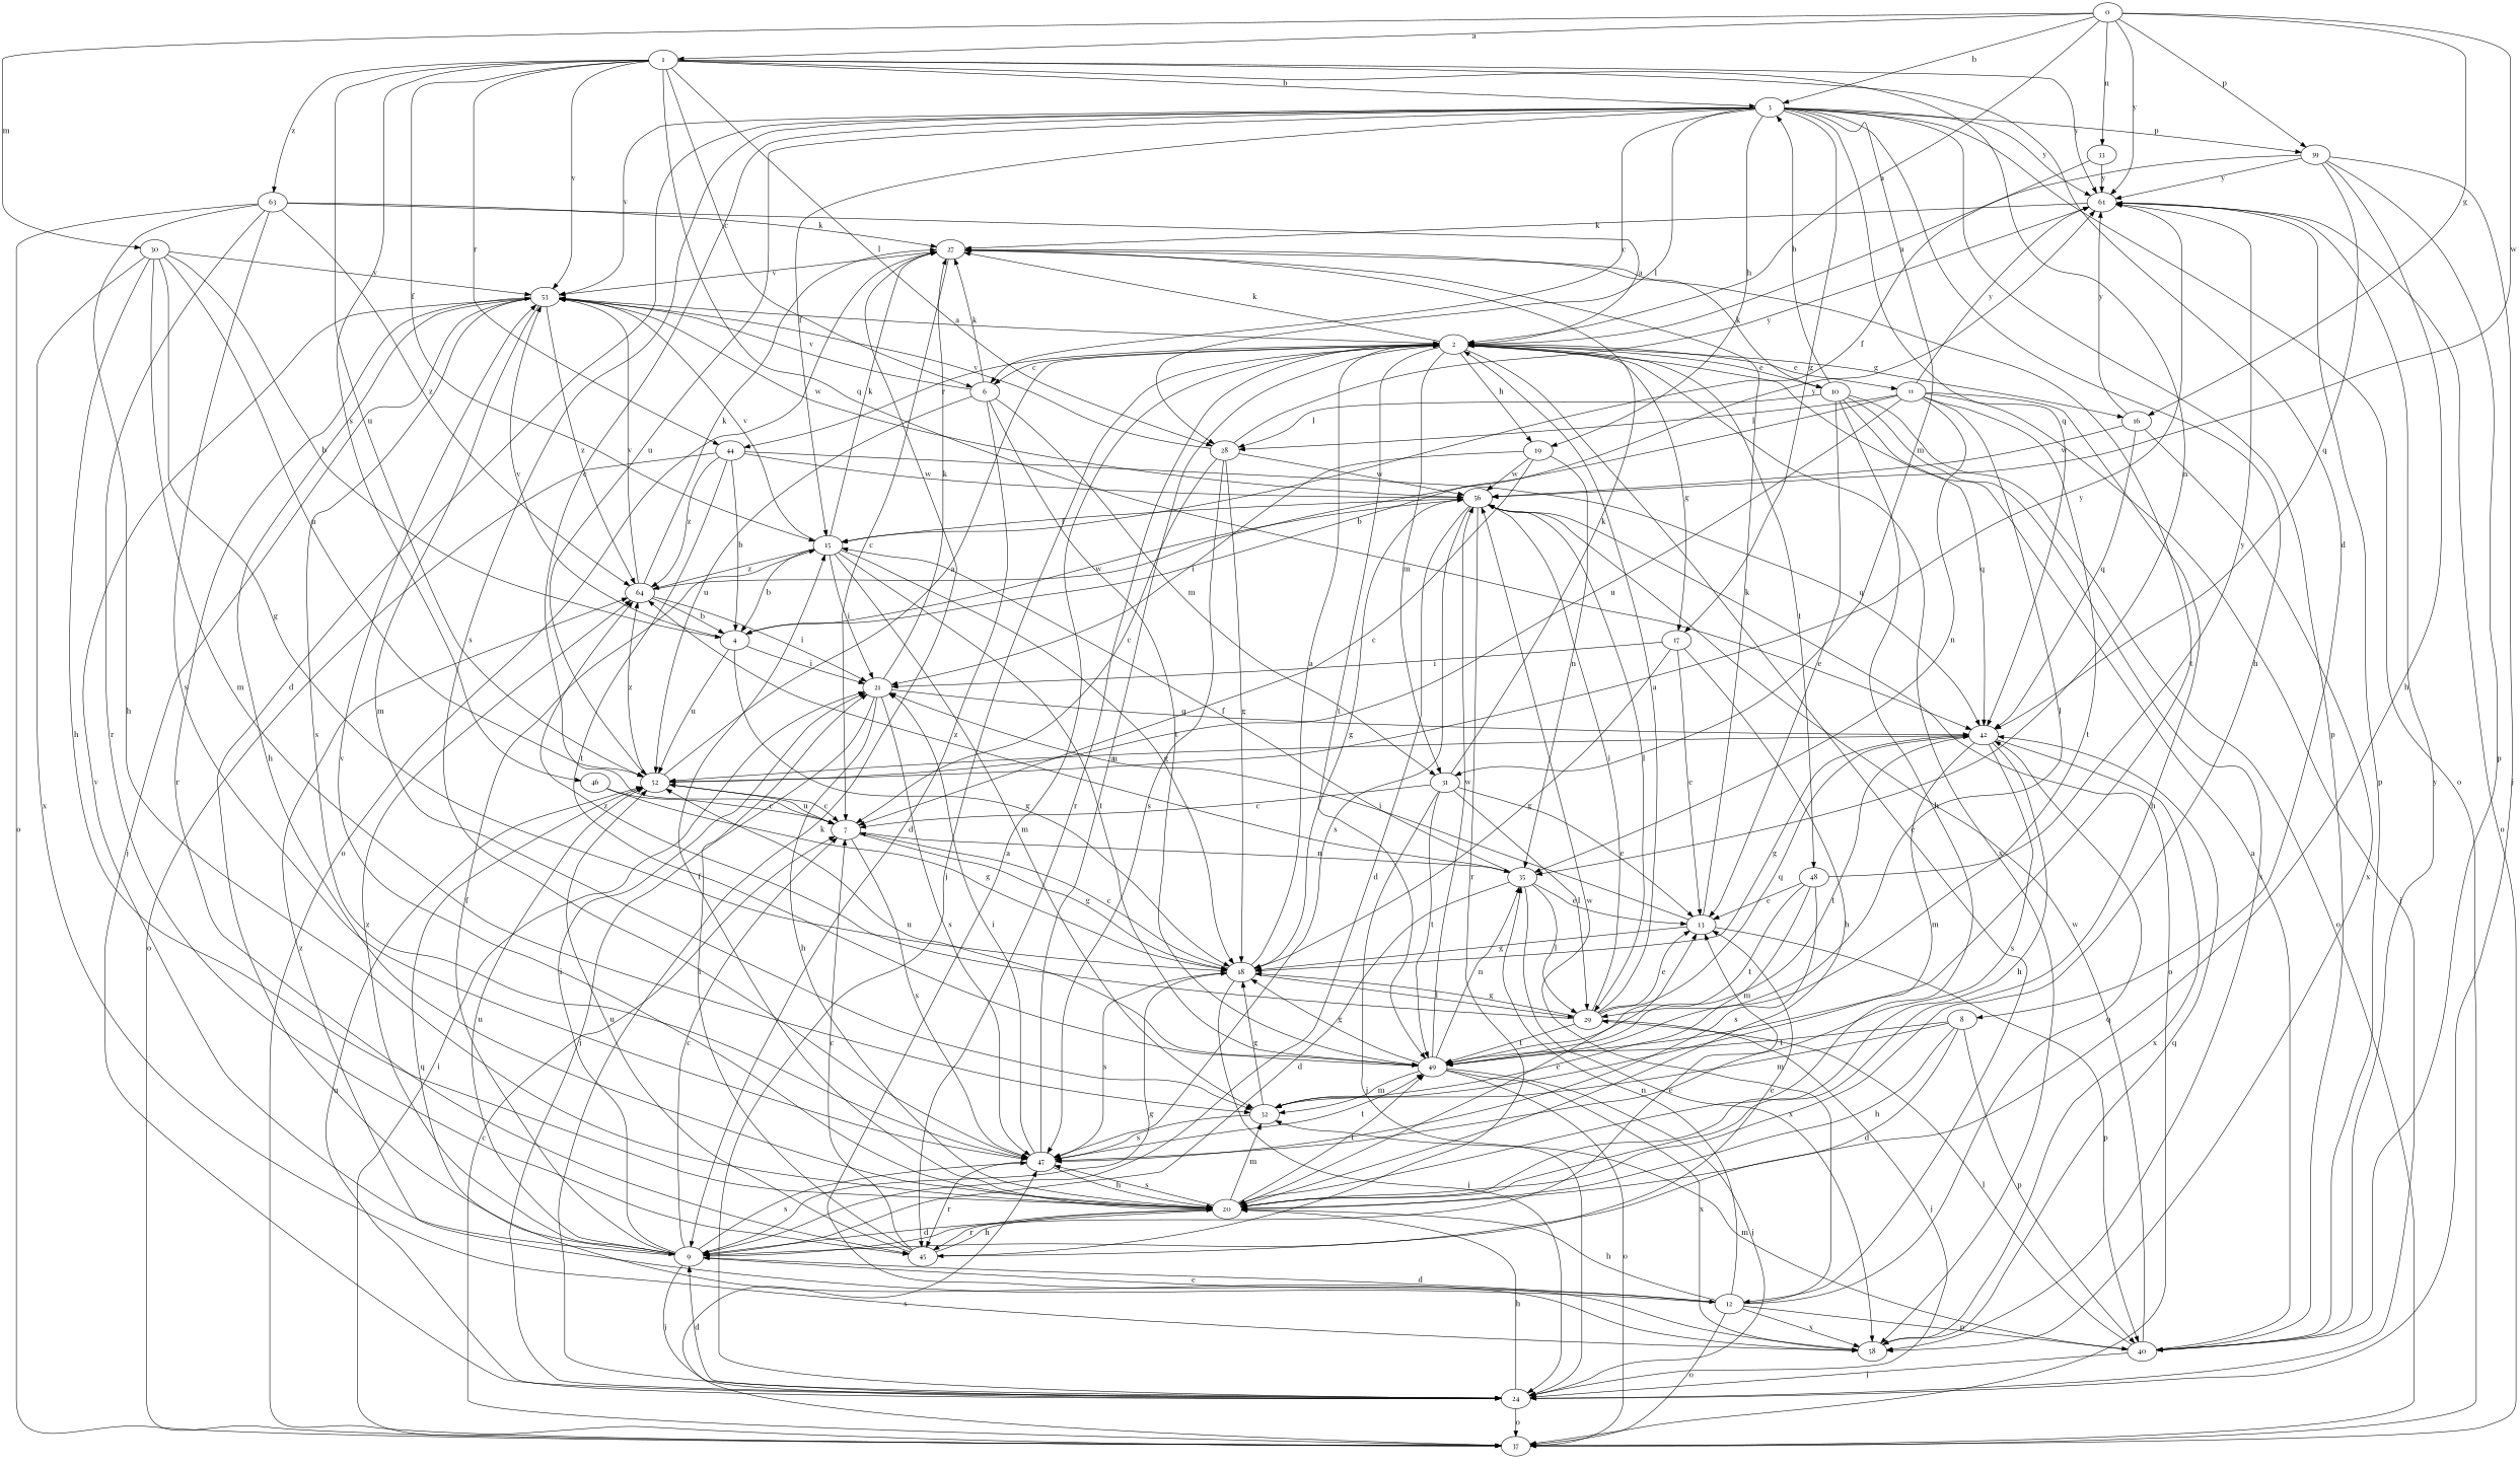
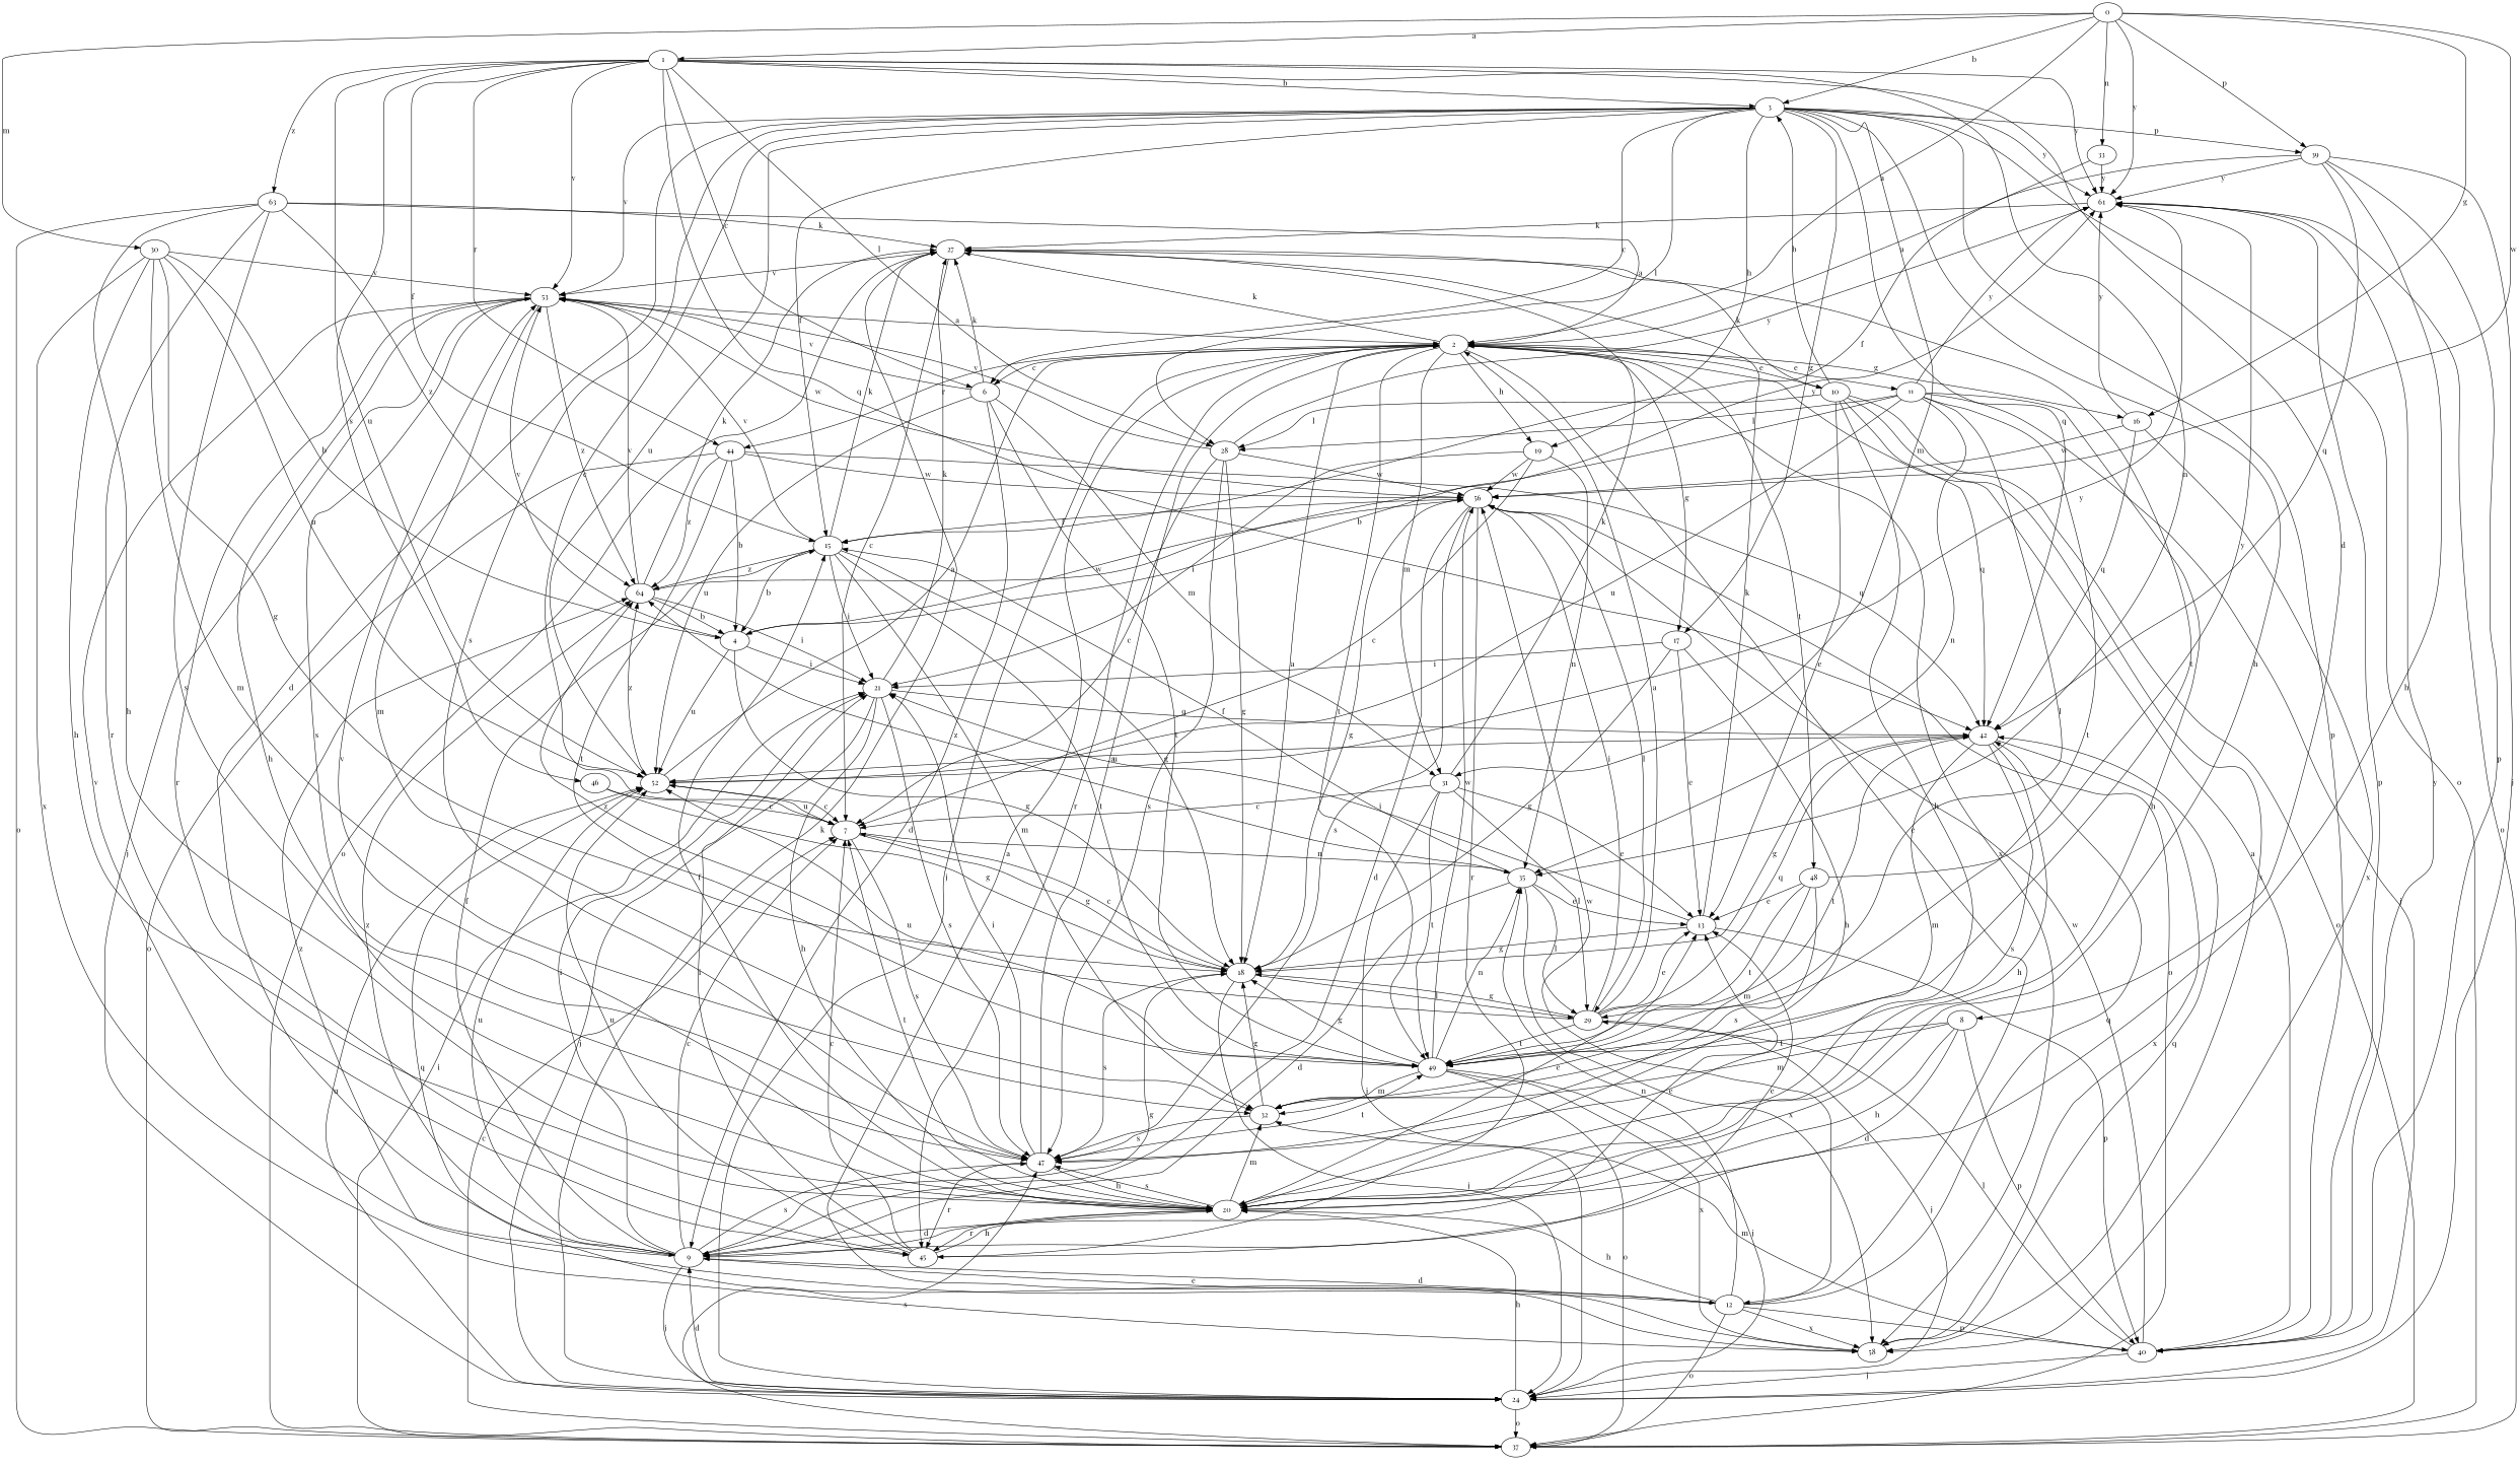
  strict digraph {
    fontname="Playfair Display"
    node [fontname="Playfair Display"]
    edge [fontname="Playfair Display"]
    0
    1
    2
    3
    16
    30
    33
    39
    56
    61
    42
    6
    8
    15
    28
    35
    44
    46
    52
    53
    63
    10
    11
    12
    17
    19
    24
    27
    31
    45
    48
    49
    58
    7
    9
    20
    37
    40
    47
    4
    18
    32
    29
    21
    64
    13
    0 -> 1 [label=a]
    0 -> 2 [label=a]
    0 -> 3 [label=b]
    0 -> 16 [label=g]
    0 -> 30 [label=m]
    0 -> 33 [label=n]
    0 -> 39 [label=p]
    0 -> 56 [label=w]
    0 -> 61 [label=y]
    1 -> 3 [label=b]
    1 -> 61 [label=y]
    1 -> 42 [label=q]
    1 -> 6 [label=c]
    1 -> 8 [label=d]
    1 -> 15 [label=f]
    1 -> 28 [label=l]
    1 -> 35 [label=n]
    1 -> 44 [label=r]
    1 -> 46 [label=s]
    1 -> 52 [label=u]
    1 -> 53 [label=v]
    1 -> 63 [label=z]
    2 -> 16 [label=g]
    2 -> 6 [label=c]
    2 -> 44 [label=r]
    2 -> 10 [label=e]
    2 -> 11 [label=e]
    2 -> 12 [label=e]
    2 -> 17 [label=g]
    2 -> 19 [label=h]
    2 -> 24 [label=j]
    2 -> 27 [label=k]
    2 -> 31 [label=m]
    2 -> 45 [label=r]
    2 -> 48 [label=t]
    2 -> 49 [label=t]
    2 -> 58 [label=x]
    3 -> 39 [label=p]
    3 -> 61 [label=y]
    3 -> 42 [label=q]
    3 -> 6 [label=c]
    3 -> 15 [label=f]
    3 -> 28 [label=l]
    3 -> 52 [label=u]
    3 -> 53 [label=v]
    3 -> 17 [label=g]
    3 -> 19 [label=h]
    3 -> 31 [label=m]
    3 -> 7 [label=c]
    3 -> 9 [label=d]
    3 -> 20 [label=h]
    3 -> 37 [label=o]
    3 -> 40 [label=p]
    3 -> 47 [label=s]
    16 -> 56 [label=w]
    16 -> 61 [label=y]
    16 -> 42 [label=q]
    16 -> 58 [label=x]
    30 -> 52 [label=u]
    30 -> 53 [label=v]
    30 -> 58 [label=x]
    30 -> 20 [label=h]
    30 -> 4 [label=b]
    30 -> 18 [label=g]
    30 -> 32 [label=m]
    33 -> 2 [label=a]
    33 -> 61 [label=y]
    39 -> 61 [label=y]
    39 -> 42 [label=q]
    39 -> 15 [label=f]
    39 -> 24 [label=j]
    39 -> 20 [label=h]
    39 -> 40 [label=p]
    56 -> 15 [label=f]
    56 -> 45 [label=r]
    56 -> 9 [label=d]
    56 -> 37 [label=o]
    56 -> 47 [label=s]
    56 -> 18 [label=g]
    56 -> 29 [label=l]
    61 -> 27 [label=k]
    61 -> 37 [label=o]
    61 -> 40 [label=p]
    42 -> 52 [label=u]
    42 -> 49 [label=t]
    42 -> 58 [label=x]
    42 -> 20 [label=h]
    42 -> 47 [label=s]
    42 -> 18 [label=g]
    42 -> 32 [label=m]
    6 -> 52 [label=u]
    6 -> 53 [label=v]
    6 -> 27 [label=k]
    6 -> 31 [label=m]
    6 -> 49 [label=t]
    6 -> 9 [label=d]
    8 -> 49 [label=t]
    8 -> 9 [label=d]
    8 -> 20 [label=h]
    8 -> 40 [label=p]
    8 -> 32 [label=m]
    15 -> 53 [label=v]
    15 -> 27 [label=k]
    15 -> 49 [label=t]
    15 -> 4 [label=b]
    15 -> 18 [label=g]
    15 -> 32 [label=m]
    15 -> 21 [label=i]
    15 -> 64 [label=z]
    28 -> 56 [label=w]
    28 -> 61 [label=y]
    28 -> 53 [label=v]
    28 -> 7 [label=c]
    28 -> 47 [label=s]
    28 -> 18 [label=g]
    35 -> 15 [label=f]
    35 -> 58 [label=x]
    35 -> 9 [label=d]
    35 -> 29 [label=l]
    35 -> 64 [label=z]
    35 -> 13 [label=e]
    44 -> 56 [label=w]
    44 -> 42 [label=q]
    44 -> 49 [label=t]
    44 -> 37 [label=o]
    44 -> 4 [label=b]
    44 -> 64 [label=z]
    46 -> 7 [label=c]
    46 -> 18 [label=g]
    52 -> 2 [label=a]
    52 -> 61 [label=y]
    52 -> 7 [label=c]
    52 -> 64 [label=z]
    53 -> 2 [label=a]
    53 -> 56 [label=w]
    53 -> 24 [label=j]
    53 -> 45 [label=r]
    53 -> 20 [label=h]
    53 -> 47 [label=s]
    53 -> 32 [label=m]
    53 -> 64 [label=z]
    63 -> 2 [label=a]
    63 -> 27 [label=k]
    63 -> 45 [label=r]
    63 -> 20 [label=h]
    63 -> 37 [label=o]
    63 -> 47 [label=s]
    63 -> 64 [label=z]
    10 -> 3 [label=b]
    10 -> 42 [label=q]
    10 -> 28 [label=l]
    10 -> 27 [label=k]
    10 -> 58 [label=x]
    10 -> 20 [label=h]
    10 -> 37 [label=o]
    10 -> 13 [label=e]
    11 -> 61 [label=y]
    11 -> 28 [label=l]
    11 -> 35 [label=n]
    11 -> 52 [label=u]
    11 -> 24 [label=j]
    11 -> 49 [label=t]
    11 -> 20 [label=h]
    11 -> 4 [label=b]
    11 -> 29 [label=l]
    12 -> 56 [label=w]
    12 -> 42 [label=q]
    12 -> 35 [label=n]
    12 -> 58 [label=x]
    12 -> 9 [label=d]
    12 -> 20 [label=h]
    12 -> 37 [label=o]
    12 -> 40 [label=p]
    12 -> 64 [label=z]
    17 -> 20 [label=h]
    17 -> 18 [label=g]
    17 -> 21 [label=i]
    17 -> 13 [label=e]
    19 -> 56 [label=w]
    19 -> 35 [label=n]
    19 -> 7 [label=c]
    19 -> 21 [label=i]
    24 -> 52 [label=u]
    24 -> 27 [label=k]
    24 -> 9 [label=d]
    24 -> 20 [label=h]
    24 -> 37 [label=o]
    27 -> 53 [label=v]
    27 -> 49 [label=t]
    27 -> 7 [label=c]
    27 -> 37 [label=o]
    31 -> 24 [label=j]
    31 -> 27 [label=k]
    31 -> 49 [label=t]
    31 -> 7 [label=c]
    31 -> 29 [label=l]
    31 -> 13 [label=e]
    45 -> 52 [label=u]
    45 -> 7 [label=c]
    45 -> 20 [label=h]
    45 -> 21 [label=i]
    45 -> 13 [label=e]
    48 -> 61 [label=y]
    48 -> 49 [label=t]
    48 -> 47 [label=s]
    48 -> 32 [label=m]
    48 -> 13 [label=e]
    49 -> 56 [label=w]
    49 -> 35 [label=n]
    49 -> 52 [label=u]
    49 -> 24 [label=j]
    49 -> 58 [label=x]
    49 -> 37 [label=o]
    49 -> 18 [label=g]
    49 -> 32 [label=m]
    58 -> 2 [label=a]
    58 -> 42 [label=q]
    58 -> 52 [label=q]
    7 -> 35 [label=n]
    7 -> 52 [label=u]
    7 -> 47 [label=s]
    7 -> 18 [label=g]
    9 -> 15 [label=f]
    9 -> 52 [label=u]
    9 -> 53 [label=v]
    9 -> 12 [label=e]
    9 -> 24 [label=j]
    9 -> 7 [label=c]
    9 -> 47 [label=s]
    9 -> 18 [label=g]
    9 -> 21 [label=i]
    9 -> 64 [label=z]
    9 -> 13 [label=e]
    20 -> 15 [label=f]
    20 -> 53 [label=v]
    20 -> 45 [label=r]
-   20 -> 49 [label=t]
+   20 -> 7 [label=t]
    20 -> 9 [label=d]
    20 -> 47 [label=s]
    20 -> 32 [label=m]
    20 -> 13 [label=e]
    37 -> 7 [label=c]
    37 -> 47 [label=s]
    37 -> 21 [label=i]
    40 -> 2 [label=a]
    40 -> 56 [label=w]
    40 -> 61 [label=y]
    40 -> 24 [label=j]
    40 -> 32 [label=m]
    40 -> 29 [label=l]
    47 -> 2 [label=a]
    47 -> 45 [label=r]
    47 -> 49 [label=t]
    47 -> 20 [label=h]
    47 -> 21 [label=i]
    4 -> 56 [label=w]
    4 -> 52 [label=u]
    4 -> 53 [label=v]
    4 -> 18 [label=g]
    4 -> 21 [label=i]
-   18 -> 2 [label=a]
+   2 -> 18 [label=a]
    18 -> 24 [label=j]
    18 -> 7 [label=c]
    18 -> 47 [label=s]
    18 -> 29 [label=l]
    32 -> 47 [label=s]
    32 -> 18 [label=g]
    29 -> 2 [label=a]
    29 -> 56 [label=i]
    29 -> 42 [label=q]
    29 -> 24 [label=j]
    29 -> 49 [label=t]
    29 -> 18 [label=g]
    29 -> 64 [label=z]
    29 -> 13 [label=e]
    21 -> 42 [label=q]
    21 -> 24 [label=j]
    21 -> 27 [label=k]
    21 -> 20 [label=h]
    21 -> 47 [label=s]
    64 -> 61 [label=y]
    64 -> 53 [label=v]
    64 -> 27 [label=k]
    64 -> 4 [label=b]
    64 -> 21 [label=i]
    13 -> 27 [label=k]
    13 -> 40 [label=p]
    13 -> 18 [label=g]
    13 -> 21 [label=i]
  }
